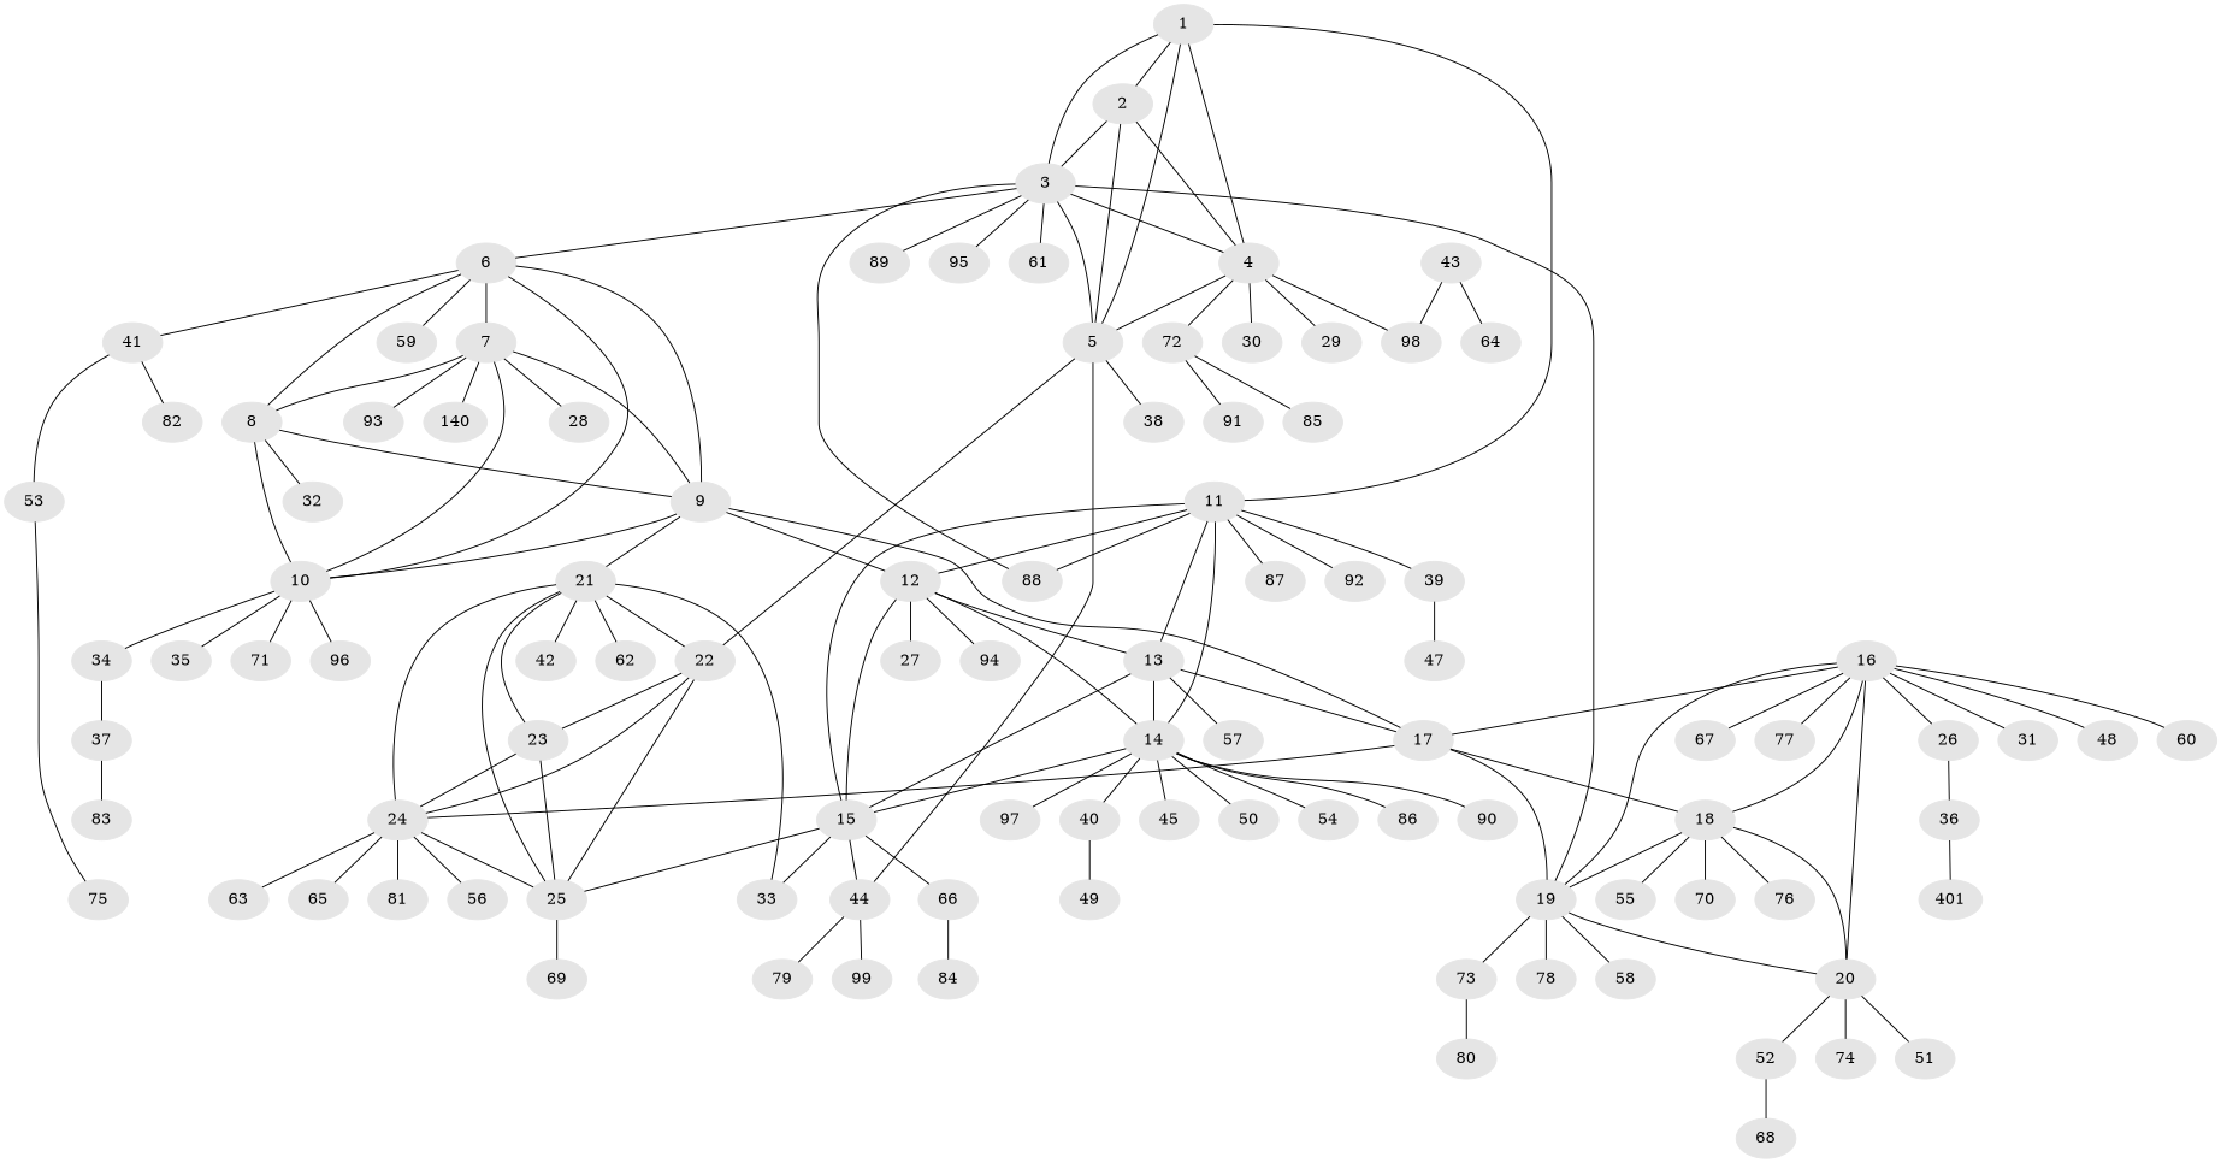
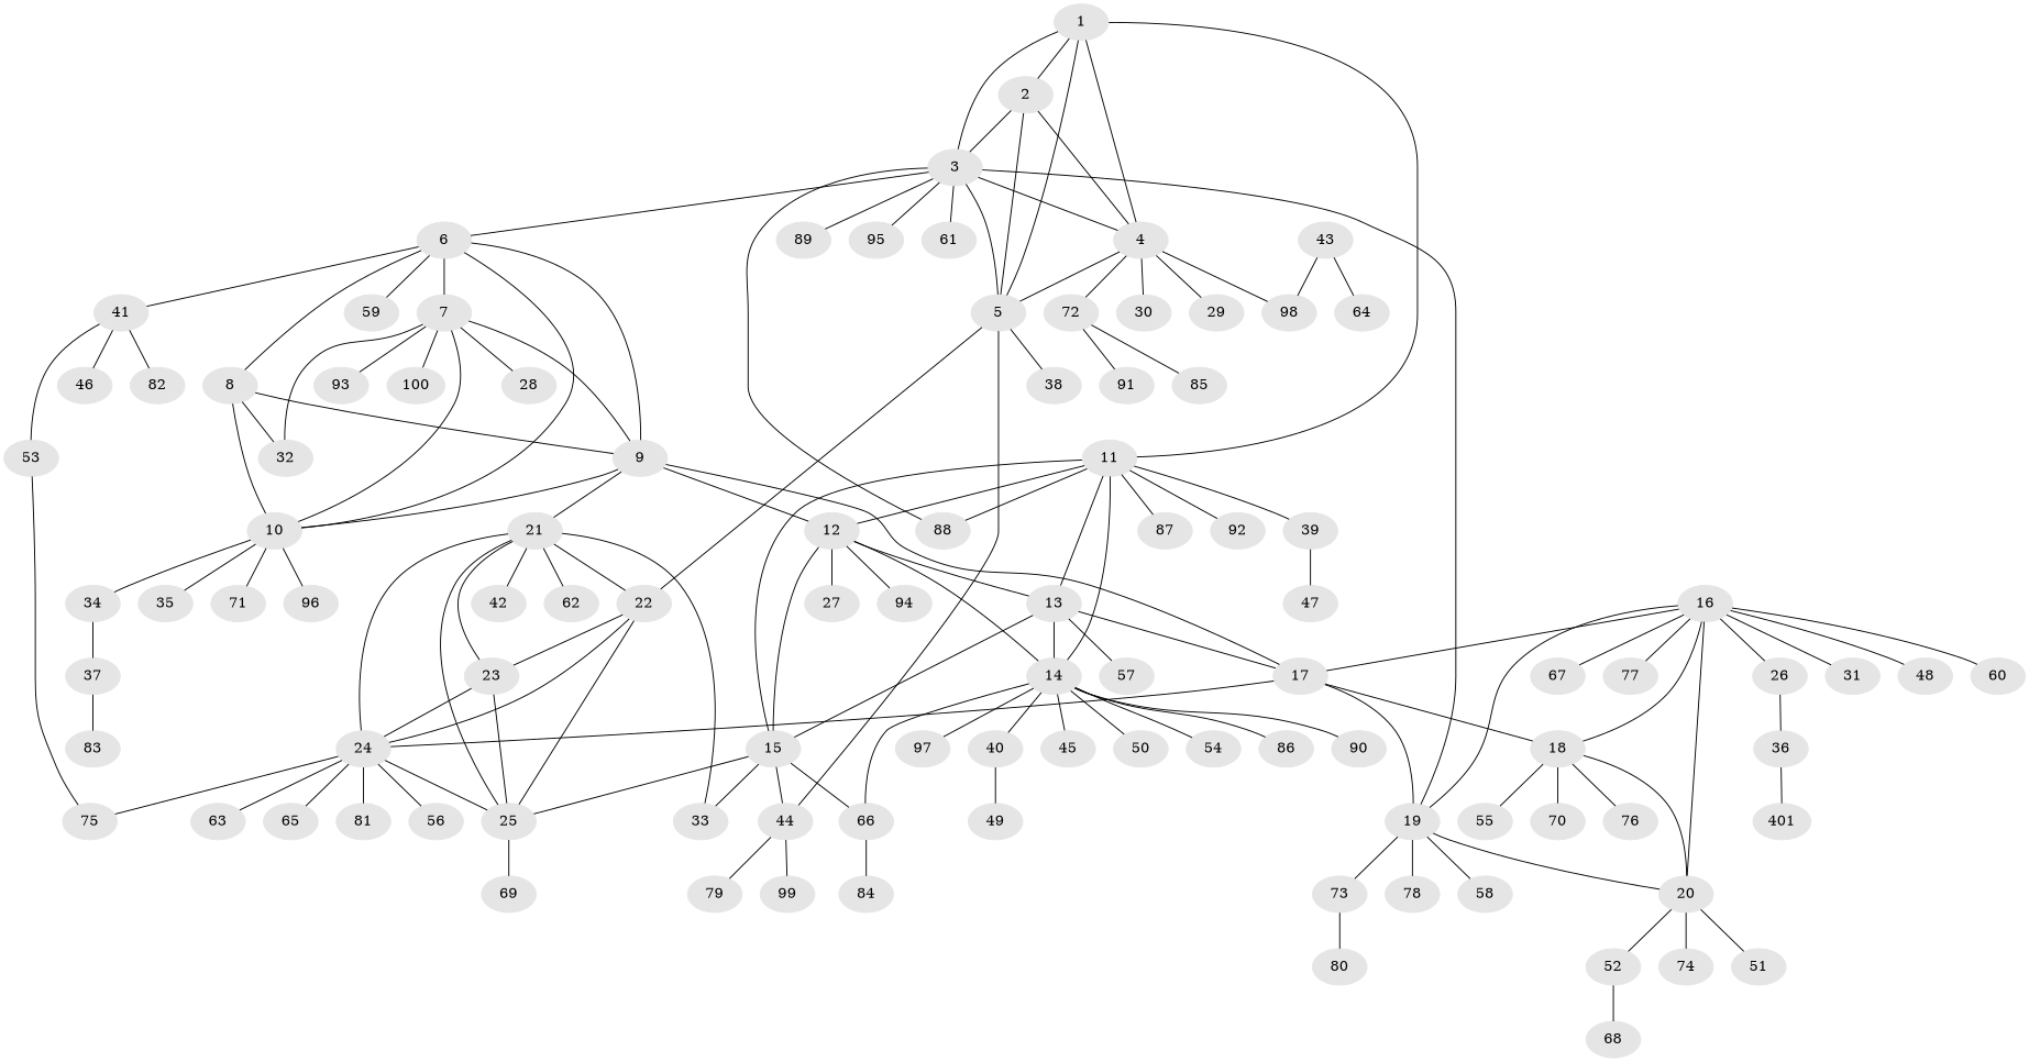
  graph {
    node [color=gray90 style=filled]
    1
    2
    3
    4
    5
    11
    6
    19
    61
    88
    89
    95
    29
    30
    72
    98
    22
    38
    44
    12
    13
    14
    15
    39
    87
    92
    7
    8
    9
    10
    41
    59
    20
    58
    73
    78
    43
    64
    85
    91
    25
    24
    23
    79
    99
    28
    93
-   100 [label=140]
+   100
    32
    17
    21
    34
    35
    71
    96
+   46
    53
    82
    27
    94
    18
    33
    42
    62
    37
    57
    40
    45
    50
    54
    86
    90
    97
    66
    47
    49
    69
    84
    16
    26
    31
    48
    60
    67
    77
    55
    70
    76
    51
    52
    74
    36
    56
    63
    65
    75
    81
    80
    68
    n100 [label=401]
    83
    1 -- 2
    1 -- 3
    1 -- 4
    1 -- 5
    1 -- 11
    2 -- 3
    2 -- 4
    2 -- 5
    3 -- 4
    3 -- 5
    3 -- 6
    3 -- 19
    3 -- 61
    3 -- 88
    3 -- 89
    3 -- 95
    4 -- 5
    4 -- 29
    4 -- 30
    4 -- 72
    4 -- 98
    5 -- 22
    5 -- 38
    5 -- 44
    11 -- 88
    11 -- 12
    11 -- 13
    11 -- 14
    11 -- 15
    11 -- 39
    11 -- 87
    11 -- 92
    6 -- 7
    6 -- 8
    6 -- 9
    6 -- 10
    6 -- 41
    6 -- 59
    19 -- 20
    19 -- 58
    19 -- 73
    19 -- 78
    72 -- 85
    72 -- 91
    22 -- 25
    22 -- 24
    22 -- 23
    44 -- 79
    44 -- 99
    12 -- 13
    12 -- 14
    12 -- 15
    12 -- 27
    12 -- 94
    13 -- 14
    13 -- 15
    13 -- 17
    13 -- 57
-   14 -- 15
+   14 -- 66
    14 -- 40
    14 -- 45
    14 -- 50
    14 -- 54
    14 -- 86
    14 -- 90
    14 -- 97
    15 -- 44
    15 -- 25
    15 -- 33
    15 -- 66
    39 -- 47
-   7 -- 8
+   7 -- 32
    7 -- 9
    7 -- 10
    7 -- 28
    7 -- 93
    7 -- 100
    8 -- 9
    8 -- 10
    8 -- 32
    9 -- 12
    9 -- 10
    9 -- 17
    9 -- 21
    10 -- 34
    10 -- 35
    10 -- 71
    10 -- 96
+   41 -- 46
    41 -- 53
    41 -- 82
    20 -- 51
    20 -- 52
    20 -- 74
    73 -- 80
    43 -- 98
    43 -- 64
    25 -- 69
    24 -- 25
    24 -- 56
    24 -- 63
    24 -- 65
+   24 -- 75
    24 -- 81
    23 -- 25
    23 -- 24
    17 -- 19
    17 -- 24
    17 -- 18
    21 -- 22
    21 -- 25
    21 -- 24
    21 -- 23
    21 -- 33
    21 -- 42
    21 -- 62
    34 -- 37
    53 -- 75
-   18 -- 19
    18 -- 20
    18 -- 55
    18 -- 70
    18 -- 76
    37 -- 83
    40 -- 49
    66 -- 84
    16 -- 19
    16 -- 20
    16 -- 17
    16 -- 18
    16 -- 26
    16 -- 31
    16 -- 48
    16 -- 60
    16 -- 67
    16 -- 77
    26 -- 36
    52 -- 68
    36 -- n100
  }
